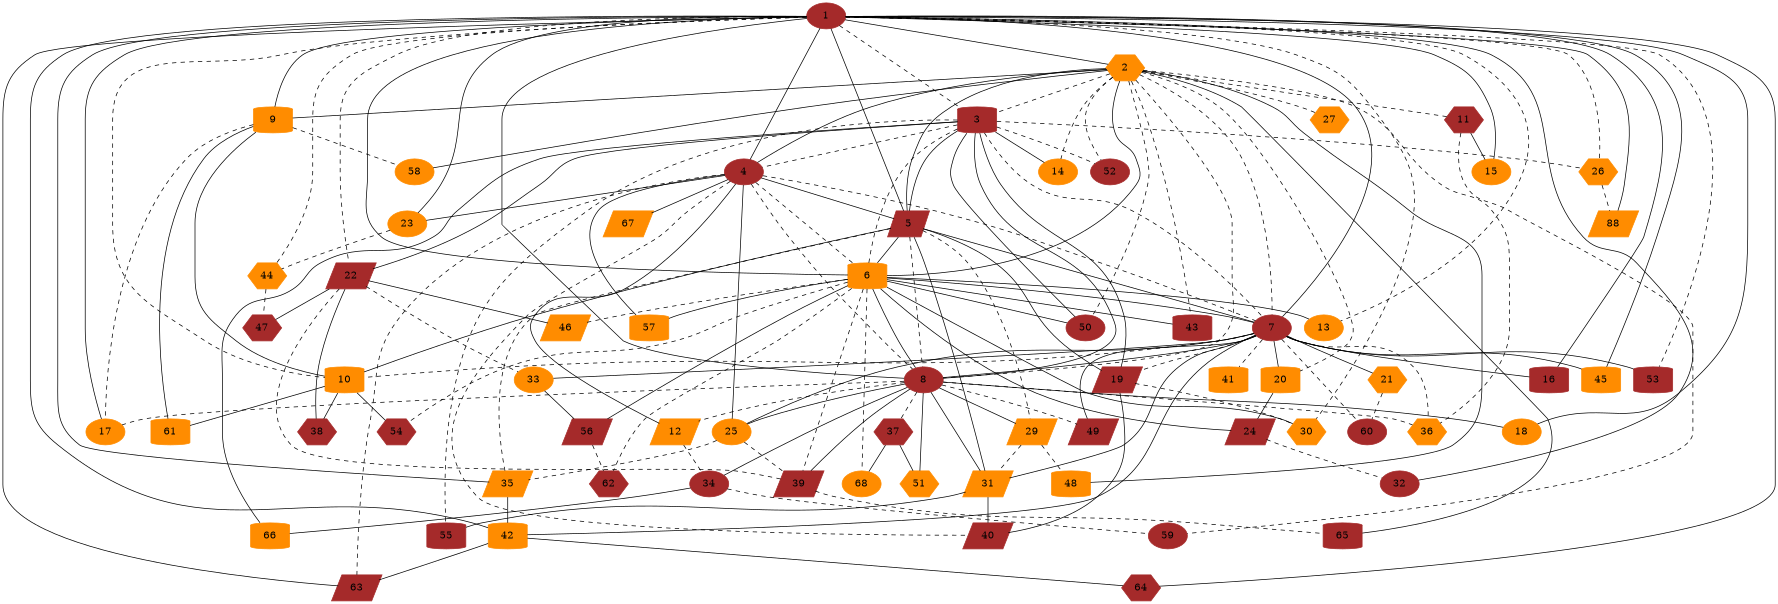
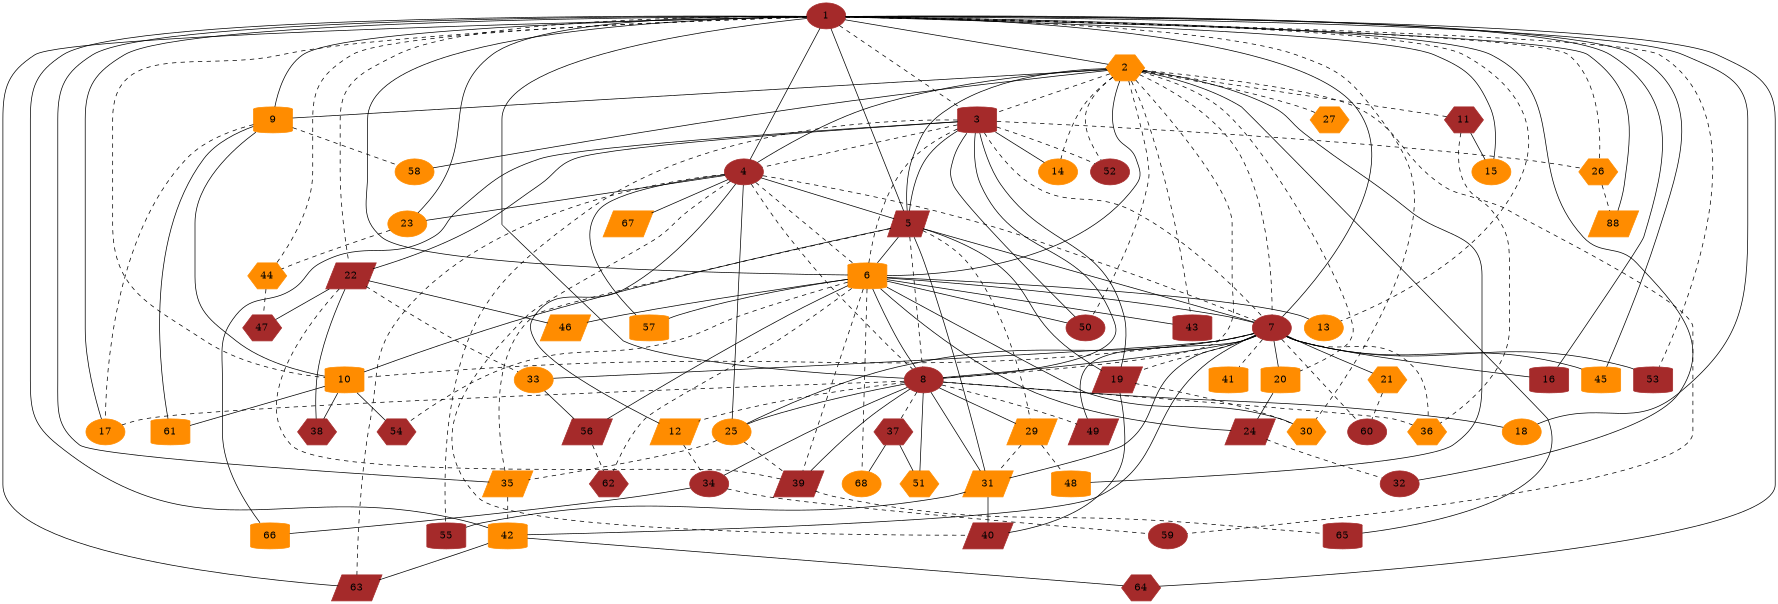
  graph {
    fontname="DejaVu Serif"
    node [color=darkorange fontname="DejaVu Serif" shape=ellipse style=filled]
    edge [fontname="DejaVu Serif" style=solid weight=1.0]
    1 [color=brown]
    2 [shape=hexagon]
    3 [color=brown shape=cylinder]
    4 [color=brown]
    5 [color=brown shape=parallelogram]
    6 [shape=cylinder]
    7 [color=brown]
    8 [color=brown]
    9 [shape=cylinder]
    10 [shape=cylinder]
    13
    15
    16 [color=brown shape=cylinder]
    17
    18
    22 [color=brown shape=parallelogram]
    23
    26 [shape=hexagon]
    n19 [label=88 shape=parallelogram]
    30 [shape=hexagon]
    32 [color=brown]
    35 [shape=parallelogram]
    42 [shape=cylinder]
    44 [shape=hexagon]
    45 [shape=cylinder]
    53 [color=brown shape=cylinder]
    63 [color=brown shape=parallelogram]
    64 [color=brown shape=hexagon]
    11 [color=brown shape=hexagon]
    14
    20 [shape=cylinder]
    27 [shape=hexagon]
    36 [shape=hexagon]
    43 [color=brown shape=cylinder]
    48 [shape=cylinder]
    50 [color=brown]
    52 [color=brown]
    58
    65 [color=brown shape=cylinder]
    19 [color=brown shape=parallelogram]
    55 [color=brown shape=cylinder]
    66 [shape=cylinder]
    12 [shape=parallelogram]
    25
    40 [color=brown shape=parallelogram]
    57 [shape=cylinder]
    67 [shape=parallelogram]
    29 [shape=parallelogram]
    31 [shape=parallelogram]
    24 [color=brown shape=parallelogram]
    39 [color=brown shape=parallelogram]
    46 [shape=parallelogram]
    54 [color=brown shape=hexagon]
    56 [color=brown shape=parallelogram]
    62 [color=brown shape=hexagon]
    68
    41 [shape=cylinder]
    21 [shape=hexagon]
    33
    49 [color=brown shape=parallelogram]
    60 [color=brown]
    34 [color=brown]
    37 [color=brown shape=hexagon]
    51 [shape=hexagon]
    61 [shape=cylinder]
    38 [color=brown shape=hexagon]
    47 [color=brown shape=hexagon]
    59 [color=brown]
    1 -- 2 [weight=2.0]
    1 -- 3 [style=dashed weight=2.0]
    1 -- 4 [weight=3.0]
    1 -- 5 [weight=2.0]
    1 -- 6 [weight=2.0]
    1 -- 7 [weight=4.0]
    1 -- 8 [weight=2.0]
    1 -- 9 [weight=2.0]
    1 -- 10 [style=dashed]
    1 -- 13 [style=dashed]
    1 -- 15
    1 -- 16
    1 -- 17 [weight=2.0]
    1 -- 18
    1 -- 22 [style=dashed]
    1 -- 23
    1 -- 26 [style=dashed]
    1 -- n19
    1 -- 30 [style=dashed]
    1 -- 32
    1 -- 35
    1 -- 42
    1 -- 44 [style=dashed]
    1 -- 45
    1 -- 53 [style=dashed]
    1 -- 63
    1 -- 64
    2 -- 3 [style=dashed weight=2.0]
    2 -- 4
    2 -- 5
    2 -- 6
    2 -- 7 [style=dashed weight=2.0]
    2 -- 8 [style=dashed weight=2.0]
    2 -- 9
    2 -- 11 [style=dashed]
    2 -- 14 [style=dashed]
    2 -- 20 [style=dashed]
    2 -- 27 [style=dashed]
    2 -- 36 [style=dashed]
    2 -- 43 [style=dashed]
    2 -- 48
    2 -- 50 [style=dashed]
    2 -- 52 [style=dashed]
    2 -- 58
    2 -- 65
    3 -- 4 [style=dashed]
    3 -- 5
    3 -- 6 [style=dashed]
    3 -- 7 [style=dashed weight=3.0]
    3 -- 8
    3 -- 22
    3 -- 26 [style=dashed weight=2.0]
    3 -- 14
    3 -- 50
    3 -- 52 [style=dashed]
    3 -- 19
    3 -- 55 [style=dashed]
    3 -- 66
    4 -- 5
    4 -- 6 [style=dashed]
    4 -- 7 [style=dashed weight=2.0]
    4 -- 8 [style=dashed]
    4 -- 23
    4 -- 63 [style=dashed]
    4 -- 12
    4 -- 25
    4 -- 40 [style=dashed]
    4 -- 57
    4 -- 67
    5 -- 6
    5 -- 7 [weight=2.0]
    5 -- 8 [style=dashed weight=2.0]
    5 -- 10
    5 -- 35 [style=dashed]
    5 -- 19
    5 -- 29 [style=dashed]
    5 -- 31
    6 -- 7 [weight=2.0]
    6 -- 8 [weight=2.0]
    6 -- 13
    6 -- 30
    6 -- 43
    6 -- 50
    6 -- 57
    6 -- 24
    6 -- 39 [style=dashed]
-   6 -- 46 [style=dashed]
+   6 -- 46
    6 -- 54 [style=dashed]
    6 -- 56
    6 -- 62 [style=dashed]
    6 -- 68 [style=dashed]
    7 -- 8 [weight=2.0]
    7 -- 10 [style=dashed]
    7 -- 16
    7 -- 42
    7 -- 45
    7 -- 53
    7 -- 20
    7 -- 36 [style=dashed]
    7 -- 19 [style=dashed]
    7 -- 25
    7 -- 31
    7 -- 41 [style=dashed]
    7 -- 21
    7 -- 33
    7 -- 49
    7 -- 60 [style=dashed]
    8 -- 17 [style=dashed]
    8 -- 18
    8 -- 36 [style=dashed]
    8 -- 12 [style=dashed]
    8 -- 25
    8 -- 29
    8 -- 31
    8 -- 39
    8 -- 49 [style=dashed]
    8 -- 34
    8 -- 37 [style=dashed]
    8 -- 51
    9 -- 10
    9 -- 17 [style=dashed]
    9 -- 58 [style=dashed]
    9 -- 61
    10 -- 54
    10 -- 61
    10 -- 38
    22 -- 39 [style=dashed]
    22 -- 46
    22 -- 33 [style=dashed]
    22 -- 38
    22 -- 47
    23 -- 44 [style=dashed]
    26 -- n19 [style=dashed]
-   35 -- 42
+   35 -- 42 [style=dashed]
    42 -- 63
    42 -- 64
    44 -- 47 [style=dashed]
    11 -- 15
    11 -- 59 [style=dashed]
    20 -- 24
    19 -- 30 [style=dashed]
    19 -- 40
    12 -- 34 [style=dashed]
    25 -- 35 [style=dashed]
    25 -- 39 [style=dashed]
    29 -- 48 [style=dashed]
    29 -- 31 [style=dashed]
    31 -- 55
    31 -- 40
    24 -- 32 [style=dashed]
    39 -- 65 [style=dashed]
    56 -- 62 [style=dashed]
    21 -- 60 [style=dashed]
    33 -- 56
    34 -- 66
    34 -- 59 [style=dashed]
    37 -- 68
    37 -- 51
  }
